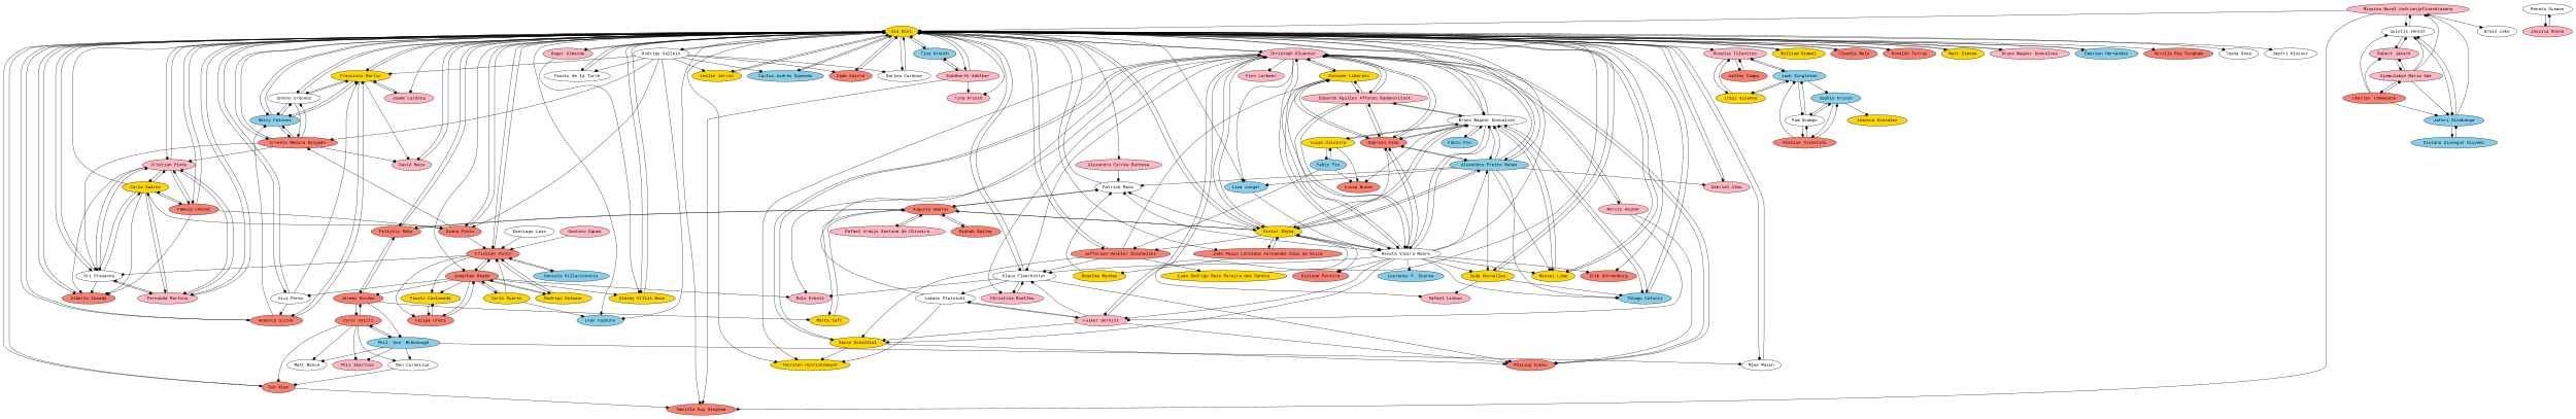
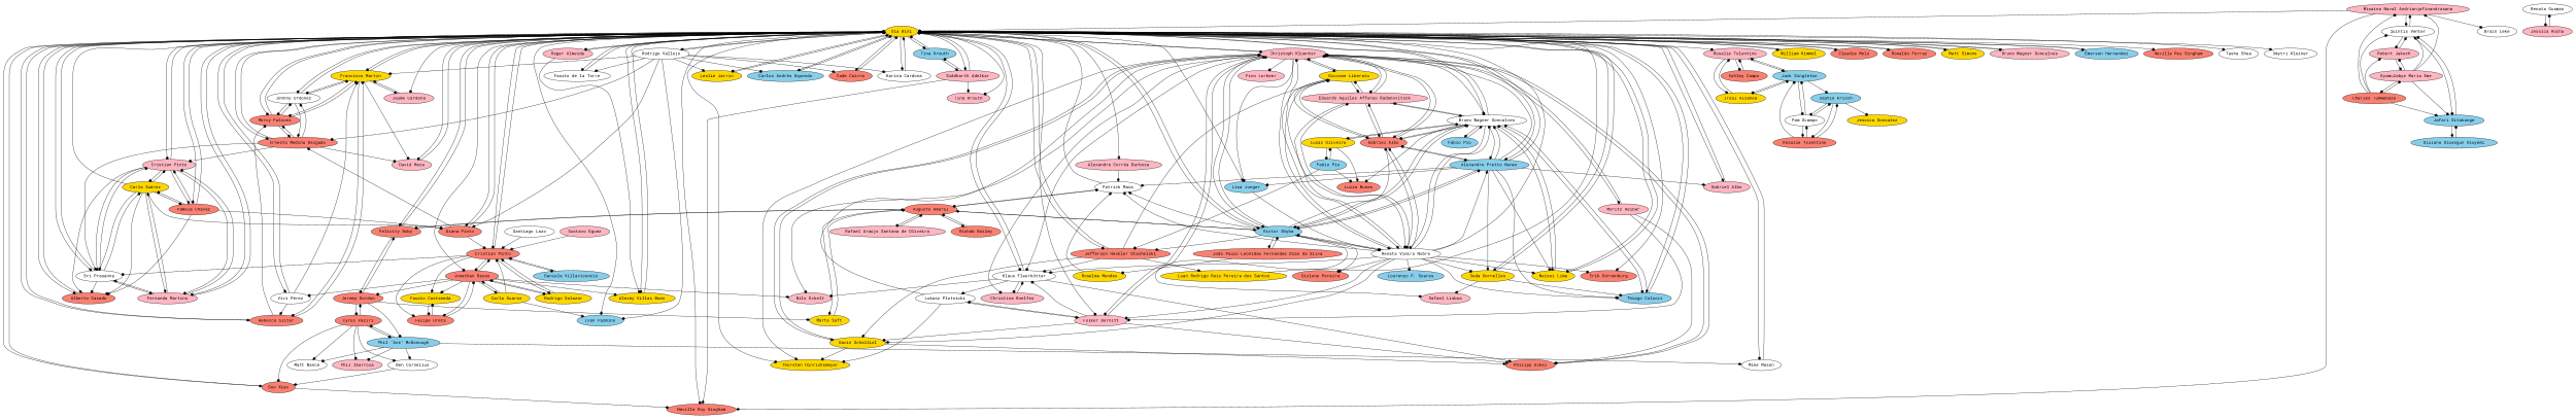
  digraph {
    fontname="Roboto Mono"
    splines=true
    node [fillcolor=salmon fontname="Roboto Mono" style=filled]
    edge [arrowhead=diamond fontname="Roboto Mono"]
    n1 [fillcolor=lightpink label="Tina Krouth"]
    n2 [fillcolor=skyblue label="Olulana Olusegun Oluyemi"]
    n3 [fillcolor=skyblue label="Jafari Sitakange"]
    n4 [fillcolor=white label="Quintis Venter"]
    n5 [label="Philipp Eckel"]
    n6 [fillcolor=lightpink label="Christoph Kluenter"]
    n7 [fillcolor=gold label="Ola Bini"]
    n8 [fillcolor=gold label="Giovane Liberato"]
    n9 [label="Gabriel Albo"]
    n10 [fillcolor=white label="Renata Vieira Nobre"]
    n11 [fillcolor=lightpink label="Eduardo Aquiles Affonso Radanovitsck"]
    n12 [fillcolor=gold label="Thorsten Hinrichsmeyer"]
    n13 [fillcolor=gold label="Gavin Schalliol"]
    n14 [fillcolor=white label="Klaus Fleerkötter"]
    n15 [fillcolor=white label="Bruno Wagner Goncalves"]
-   n16 [fillcolor=gold label="Victor Shyba"]
+   n16 [fillcolor=skyblue label="Victor Shyba"]
    n17 [fillcolor=lightpink label="Nils Eckelt"]
    n18 [fillcolor=skyblue label="Lisa Junger"]
    n19 [fillcolor=lightpink label="Folker Bernitt"]
    n20 [fillcolor=lightpink label="Moritz Heiber"]
    n21 [fillcolor=lightpink label="Christina Roelfes"]
    n22 [fillcolor=lightpink label="Finn Lorbeer"]
    n23 [fillcolor=skyblue label="Tina Krouth"]
    n24 [fillcolor=lightpink label="Siddharth Adelkar"]
    n25 [label="Guo Xiao"]
    n26 [label="Neville Roy Singham"]
    n27 [fillcolor=lightpink label="Rosalie Tolentino"]
    n28 [fillcolor=gold label="William Kimmel"]
    n29 [label="Erik Dörnenburg"]
    n30 [fillcolor=white label="Rodrigo Vallejo"]
    n31 [fillcolor=white label="Fausto de la Torre"]
    n32 [fillcolor=gold label="Leslie Jarrin"]
    n33 [fillcolor=gold label="Francisco Martin"]
    n34 [label="Ernesto Medina Delgado"]
    n35 [fillcolor=skyblue label="Carlos Andrés Oquendo"]
    n36 [label="Cade Cairns"]
    n37 [label="Diana Pinto"]
    n38 [fillcolor=skyblue label="Iván Pazmiño"]
    n39 [fillcolor=white label="Karina Cardona"]
    n40 [fillcolor=white label="Mike Mason"]
    n41 [label="Claudia Melo"]
    n42 [fillcolor=lightpink label="Jaume Cardona"]
    n43 [fillcolor=gold label="Duda Dornelles"]
    n44 [fillcolor=skyblue label="Thiago Colucci"]
    n45 [label="Jefferson Heckler Stachelski"]
    n46 [fillcolor=white label="Vivi Pérez"]
    n47 [label="Rebecca Sliter"]
    n48 [label="Cristian Pinto"]
    n49 [fillcolor=gold label="Neissi Lima"]
    n50 [fillcolor=skyblue label="Alexandre Pretto Nunes"]
    n51 [fillcolor=lightpink label="Alexandre Corrêa Barbosa"]
    n52 [fillcolor=lightpink label="Fernanda Martins"]
    n53 [fillcolor=lightpink label="Cristian Pinto"]
    n54 [label="Alberto Casado"]
    n55 [label="Pamela Chávez"]
    n56 [fillcolor=white label="Sri Prasanna"]
    n57 [label="Ronaldo Ferraz"]
    n58 [fillcolor=lightpink label="Roger Almeida"]
    n59 [fillcolor=gold label="Alexey Villas Boas"]
    n60 [fillcolor=gold label="Matt Simons"]
    n61 [fillcolor=lightpink label="David Meza"]
-   n62 [fillcolor=skyblue label="Mercy Falconi"]
+   n62 [label="Mercy Falconi"]
    n63 [fillcolor=lightpink label="Bruno Wagner Goncalves"]
    n64 [fillcolor=white label="Johnny Ordonez"]
    n65 [label="Felicity Ruby"]
    n66 [label="Jonathan Reyes"]
    n67 [fillcolor=skyblue label="Émerson Hernandez"]
    n68 [label="Neville Roy Singham"]
    n69 [fillcolor=lightpink label="Gabriel Albo"]
    n70 [fillcolor=white label="Tasha Shea"]
    n71 [fillcolor=white label="Dmytri Kleiner"]
    n72 [label="Cyrus Vaziri"]
    n73 [label="Jeremy Gordon"]
    n74 [fillcolor=skyblue label="Phil 'Ace' McDonough"]
    n75 [fillcolor=white label="Matt Nance"]
    n76 [fillcolor=lightpink label="Phil Ibarrola"]
    n77 [fillcolor=white label="Ben Cornelius"]
    n78 [fillcolor=gold label="Marta Saft"]
    n79 [fillcolor=lightpink label="Rafael Araújo Santana de Oliveira"]
    n80 [label="Augusto Amaral"]
    n81 [label="Rishab Bailey"]
    n82 [fillcolor=white label="Patrick Maia"]
    n83 [fillcolor=skyblue label="Jack Singleton"]
    n84 [fillcolor=skyblue label="Sophie Krisch"]
    n85 [fillcolor=white label="Pam Ocampo"]
    n86 [fillcolor=gold label="Irsal Alsanea"]
    n87 [label="Rosalie Tolentino"]
    n88 [fillcolor=gold label="Jessica Gonzalez"]
    n89 [label="Ashley Campo"]
    n90 [fillcolor=skyblue label="Lourenço P. Soares"]
    n91 [label="Gislene Pereira"]
    n92 [fillcolor=lightpink label="Rafael Lisboa"]
    n93 [fillcolor=white label="Brain Leke"]
    n94 [fillcolor=gold label="Luan Rodrigo Reis Pereira dos Santos"]
    n95 [fillcolor=white label="Lukasz Plotnicki"]
    n96 [fillcolor=white label="Santiago Lazo"]
    n97 [fillcolor=gold label="Fausto Castaneda"]
    n98 [label="Felipe Ureta"]
    n99 [fillcolor=gold label="Rodrigo Salazar"]
    n100 [fillcolor=skyblue label="Daniela Villavicencio"]
    n101 [fillcolor=skyblue label="Fabio Pio"]
    n102 [label="Luiza Nunes"]
    n103 [fillcolor=gold label="Lucas Oliveira"]
    n104 [label="João Paulo Leonidas Fernandes Dias da Silva"]
    n105 [fillcolor=skyblue label="Fabio Pio"]
    n106 [fillcolor=white label="Renata Gusmao"]
    n107 [fillcolor=lightpink label="Jessica Rocha"]
    n108 [fillcolor=lightpink label="Kyamulabye Maria Eme"]
    n109 [label="Charles Tumwebaze"]
    n110 [fillcolor=lightpink label="Robert Jakech"]
    n111 [fillcolor=lightpink label="Misaina Naval Andrianjafinandrasana"]
    n112 [fillcolor=gold label="Carla Suárez"]
    n113 [fillcolor=gold label="Roselma Mendes"]
    n114 [fillcolor=gold label="Carla Suarez"]
    n115 [fillcolor=lightpink label="Gustavo Eguez"]
    n2 -> n3 [arrowhead=dot]
    n3 -> n2
    n3 -> n4 [arrowhead=dot]
    n4 -> n3 [arrowhead=dot]
    n4 -> n110 [arrowhead=dot]
    n4 -> n111
    n5 -> n6
    n6 -> n5
    n6 -> n7
    n6 -> n8 [arrowhead=dot]
    n6 -> n9
    n6 -> n10
    n6 -> n11 [arrowhead=dot]
    n6 -> n12
    n6 -> n13
    n6 -> n14 [arrowhead=dot]
    n6 -> n15 [arrowhead=dot]
    n6 -> n16
    n6 -> n17 [arrowhead=dot]
    n6 -> n18 [arrowhead=dot]
    n6 -> n19 [arrowhead=dot]
    n6 -> n20
    n6 -> n21 [arrowhead=dot]
    n6 -> n22 [arrowhead=dot]
    n7 -> n1 [arrowhead=dot]
    n7 -> n6 [arrowhead=dot]
    n7 -> n12 [arrowhead=dot]
    n7 -> n14 [arrowhead=dot]
    n7 -> n15
    n7 -> n16
    n7 -> n18
-   n7 -> n104 [arrowhead=dot]
+   n7 -> n19 [arrowhead=dot]
    n7 -> n23
    n7 -> n24
    n7 -> n25
    n7 -> n26 [arrowhead=dot]
    n7 -> n27 [arrowhead=dot]
    n7 -> n28
    n7 -> n29
    n7 -> n30
    n7 -> n31 [arrowhead=dot]
    n7 -> n32 [arrowhead=dot]
    n7 -> n33 [arrowhead=dot]
    n7 -> n34
    n7 -> n35
    n7 -> n36
    n7 -> n37
    n7 -> n38
    n7 -> n39
    n7 -> n40 [arrowhead=dot]
    n7 -> n41 [arrowhead=dot]
    n7 -> n42 [arrowhead=dot]
    n7 -> n43
    n7 -> n44
    n7 -> n45 [arrowhead=dot]
    n7 -> n46
    n7 -> n47
    n7 -> n48 [arrowhead=dot]
    n7 -> n49 [arrowhead=dot]
    n7 -> n50
    n7 -> n51
    n7 -> n52 [arrowhead=dot]
    n7 -> n53 [arrowhead=dot]
    n7 -> n54 [arrowhead=dot]
    n7 -> n55
    n7 -> n56
    n7 -> n57
    n7 -> n58 [arrowhead=dot]
    n7 -> n59 [arrowhead=dot]
    n7 -> n60
    n7 -> n61 [arrowhead=dot]
    n7 -> n62 [arrowhead=dot]
    n7 -> n63 [arrowhead=dot]
    n7 -> n64 [arrowhead=dot]
    n7 -> n65
    n7 -> n66 [arrowhead=dot]
    n7 -> n67 [arrowhead=dot]
    n7 -> n68 [arrowhead=dot]
    n7 -> n69
    n7 -> n70 [arrowhead=dot]
    n7 -> n71
    n8 -> n6
    n8 -> n9
    n8 -> n10
    n8 -> n11
    n9 -> n6 [arrowhead=dot]
    n9 -> n8 [arrowhead=dot]
    n9 -> n10 [arrowhead=dot]
    n9 -> n11
    n9 -> n15 [arrowhead=dot]
    n9 -> n50 [arrowhead=dot]
    n10 -> n6 [arrowhead=dot]
    n10 -> n7
    n10 -> n8
    n10 -> n9
    n10 -> n11
    n10 -> n13
    n10 -> n14
    n10 -> n15 [arrowhead=dot]
    n10 -> n16 [arrowhead=dot]
    n10 -> n19 [arrowhead=dot]
    n10 -> n29 [arrowhead=dot]
    n10 -> n43 [arrowhead=dot]
    n10 -> n44 [arrowhead=dot]
    n10 -> n49
    n10 -> n50
    n10 -> n82 [arrowhead=dot]
    n10 -> n90 [arrowhead=dot]
    n10 -> n91 [arrowhead=dot]
    n11 -> n6 [arrowhead=dot]
    n11 -> n8 [arrowhead=dot]
    n11 -> n9
    n11 -> n10 [arrowhead=dot]
    n11 -> n15
    n13 -> n5
    n13 -> n6
    n13 -> n12 [arrowhead=dot]
    n14 -> n5
    n14 -> n7 [arrowhead=dot]
    n14 -> n17 [arrowhead=dot]
    n14 -> n21 [arrowhead=dot]
    n14 -> n95
    n15 -> n7
    n15 -> n9 [arrowhead=dot]
    n15 -> n10 [arrowhead=dot]
    n15 -> n11
    n15 -> n16
    n15 -> n44 [arrowhead=dot]
    n15 -> n49 [arrowhead=dot]
    n15 -> n50
    n15 -> n101
    n15 -> n102 [arrowhead=dot]
    n15 -> n103
    n16 -> n6
    n16 -> n7
    n16 -> n9 [arrowhead=dot]
    n16 -> n10 [arrowhead=dot]
    n16 -> n15 [arrowhead=dot]
    n16 -> n45
    n16 -> n50 [arrowhead=dot]
    n16 -> n80
    n16 -> n82
    n16 -> n91
    n16 -> n92
    n16 -> n104
    n18 -> n10 [arrowhead=dot]
    n19 -> n5 [arrowhead=dot]
    n19 -> n6 [arrowhead=dot]
    n19 -> n13 [arrowhead=dot]
    n19 -> n14 [arrowhead=dot]
    n19 -> n95 [arrowhead=dot]
    n20 -> n5
    n20 -> n6 [arrowhead=dot]
    n20 -> n19 [arrowhead=dot]
    n21 -> n14
    n23 -> n7 [arrowhead=dot]
    n23 -> n24
    n24 -> n1
    n24 -> n7
    n24 -> n23 [arrowhead=dot]
    n24 -> n26
    n25 -> n7 [arrowhead=dot]
    n25 -> n26
    n27 -> n83
    n27 -> n86
    n27 -> n89 [arrowhead=dot]
    n28 -> n7
    n30 -> n7 [arrowhead=dot]
    n30 -> n31
    n30 -> n32
    n30 -> n33
    n30 -> n34 [arrowhead=dot]
    n30 -> n35 [arrowhead=dot]
    n30 -> n36
    n30 -> n37
    n30 -> n38 [arrowhead=dot]
    n30 -> n39
    n31 -> n7 [arrowhead=dot]
    n32 -> n7
    n33 -> n7 [arrowhead=dot]
    n33 -> n42
    n33 -> n47
    n33 -> n61 [arrowhead=dot]
    n33 -> n62 [arrowhead=dot]
    n33 -> n64 [arrowhead=dot]
    n34 -> n7
    n34 -> n53 [arrowhead=dot]
    n34 -> n56
    n34 -> n61 [arrowhead=dot]
    n34 -> n62
    n34 -> n64
    n35 -> n7
    n36 -> n7 [arrowhead=dot]
    n37 -> n7
    n37 -> n34
    n37 -> n48 [arrowhead=dot]
    n39 -> n7
    n40 -> n7
    n41 -> n7
    n42 -> n33
    n43 -> n7 [arrowhead=dot]
    n43 -> n44
    n43 -> n92
    n44 -> n7
    n44 -> n15 [arrowhead=dot]
    n45 -> n7
    n45 -> n8 [arrowhead=dot]
    n45 -> n13
    n45 -> n14
    n45 -> n94
    n46 -> n7
    n46 -> n33
    n46 -> n47
    n47 -> n7
    n47 -> n33 [arrowhead=dot]
    n47 -> n62 [arrowhead=dot]
    n48 -> n7
    n48 -> n56 [arrowhead=dot]
    n48 -> n66 [arrowhead=dot]
    n48 -> n97
    n48 -> n98
    n48 -> n99
    n48 -> n100 [arrowhead=dot]
    n49 -> n7
    n49 -> n15 [arrowhead=dot]
    n50 -> n6
    n50 -> n7 [arrowhead=dot]
    n50 -> n9 [arrowhead=dot]
    n50 -> n15
    n50 -> n16 [arrowhead=dot]
    n50 -> n18 [arrowhead=dot]
    n50 -> n43
    n50 -> n44
    n50 -> n49 [arrowhead=dot]
    n50 -> n69
    n50 -> n82
    n51 -> n82
    n52 -> n7 [arrowhead=dot]
    n52 -> n53 [arrowhead=dot]
    n52 -> n56
    n52 -> n112
    n53 -> n7
    n53 -> n52 [arrowhead=dot]
    n53 -> n54
    n53 -> n55
    n53 -> n56 [arrowhead=dot]
    n53 -> n112 [arrowhead=dot]
    n54 -> n7
    n55 -> n7
    n55 -> n37 [arrowhead=dot]
    n55 -> n53
    n55 -> n54
    n55 -> n112 [arrowhead=dot]
    n56 -> n7 [arrowhead=dot]
    n56 -> n52 [arrowhead=dot]
    n56 -> n53 [arrowhead=dot]
    n56 -> n54 [arrowhead=dot]
    n56 -> n112
    n57 -> n7
    n58 -> n7 [arrowhead=dot]
    n58 -> n59 [arrowhead=dot]
    n59 -> n7 [arrowhead=dot]
    n60 -> n7
    n61 -> n7 [arrowhead=dot]
    n62 -> n7 [arrowhead=dot]
    n62 -> n33 [arrowhead=dot]
    n62 -> n34
    n62 -> n64 [arrowhead=dot]
    n63 -> n7 [arrowhead=dot]
    n64 -> n7 [arrowhead=dot]
    n64 -> n33 [arrowhead=dot]
    n64 -> n34
    n64 -> n62 [arrowhead=dot]
    n65 -> n7 [arrowhead=dot]
    n65 -> n73 [arrowhead=dot]
    n65 -> n80
    n66 -> n17
    n66 -> n46 [arrowhead=dot]
    n66 -> n48
    n66 -> n59 [arrowhead=dot]
    n66 -> n73 [arrowhead=dot]
    n66 -> n97
    n66 -> n98
    n66 -> n99 [arrowhead=dot]
    n66 -> n114
    n67 -> n7
    n69 -> n7 [arrowhead=dot]
    n72 -> n25 [arrowhead=dot]
    n72 -> n73
    n72 -> n74
    n72 -> n75
    n72 -> n76 [arrowhead=dot]
    n72 -> n77
    n73 -> n65
    n73 -> n72 [arrowhead=dot]
    n73 -> n74 [arrowhead=dot]
    n73 -> n78
    n74 -> n40
    n74 -> n72
    n74 -> n75 [arrowhead=dot]
    n74 -> n76 [arrowhead=dot]
    n74 -> n77
    n77 -> n25
    n78 -> n80 [arrowhead=dot]
    n79 -> n80
    n80 -> n16
    n80 -> n65 [arrowhead=dot]
    n80 -> n78
    n80 -> n79 [arrowhead=dot]
    n80 -> n81
    n80 -> n82 [arrowhead=dot]
    n81 -> n80 [arrowhead=dot]
    n82 -> n7 [arrowhead=dot]
    n82 -> n80 [arrowhead=dot]
    n83 -> n27
    n83 -> n84 [arrowhead=dot]
    n83 -> n85 [arrowhead=dot]
    n83 -> n86 [arrowhead=dot]
    n84 -> n85 [arrowhead=dot]
    n84 -> n87 [arrowhead=dot]
    n84 -> n88 [arrowhead=dot]
    n85 -> n83 [arrowhead=dot]
    n85 -> n84 [arrowhead=dot]
    n85 -> n87
    n86 -> n27
    n86 -> n83 [arrowhead=dot]
    n87 -> n83 [arrowhead=dot]
    n87 -> n84
    n87 -> n85
    n89 -> n27
    n94 -> n7
    n95 -> n6
    n95 -> n12 [arrowhead=dot]
    n95 -> n19
    n96 -> n48
    n97 -> n98 [arrowhead=dot]
    n98 -> n66 [arrowhead=dot]
    n98 -> n97 [arrowhead=dot]
    n99 -> n48
    n99 -> n66
    n100 -> n48 [arrowhead=dot]
    n101 -> n15
    n103 -> n15 [arrowhead=dot]
    n103 -> n102
    n103 -> n105 [arrowhead=dot]
    n104 -> n16 [arrowhead=dot]
    n104 -> n113 [arrowhead=dot]
    n105 -> n45 [arrowhead=dot]
    n105 -> n102 [arrowhead=dot]
    n105 -> n103 [arrowhead=dot]
    n106 -> n107 [arrowhead=dot]
    n107 -> n106 [arrowhead=dot]
    n108 -> n3 [arrowhead=dot]
    n108 -> n4
    n108 -> n109
    n108 -> n110 [arrowhead=dot]
    n108 -> n111
    n109 -> n3
    n109 -> n4
    n109 -> n108 [arrowhead=dot]
    n109 -> n110
-   n3 -> n111 [arrowhead=dot]
+   n109 -> n111 [arrowhead=dot]
    n110 -> n4
    n110 -> n108
    n111 -> n4
    n111 -> n7 [arrowhead=dot]
    n111 -> n26
    n111 -> n93
    n112 -> n7
    n112 -> n37 [arrowhead=dot]
    n112 -> n52
    n112 -> n53
    n112 -> n54 [arrowhead=dot]
    n112 -> n55
    n112 -> n56
    n113 -> n82
    n114 -> n38
    n114 -> n48 [arrowhead=dot]
    n114 -> n66
    n115 -> n48
  }
